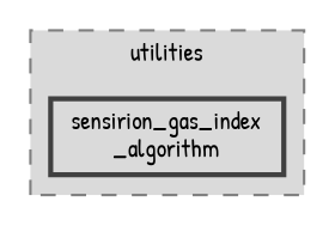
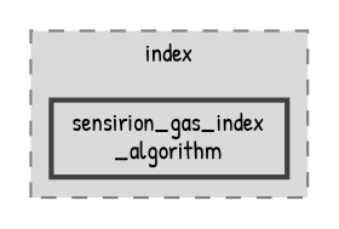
  digraph {
    compound=true
    fontname="Patrick Hand"
    n1 [color=grey25 fillcolor="#dadada" fontname="Patrick Hand" fontsize=10 height=0.2 label="sensirion_gas_index\l_algorithm" shape=box style="filled,bold" width=0.4]
    subgraph cluster_1 {
      bgcolor="#dadada"
      fontsize=10
-     label=utilities
+     label=index
      pencolor=grey50
      style="filled,dashed"
      n1
    }
  }
